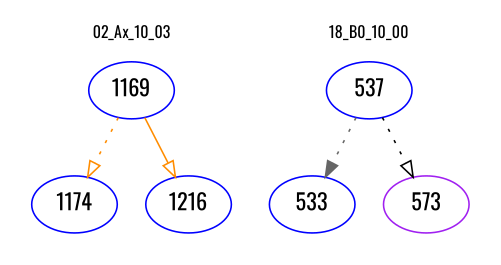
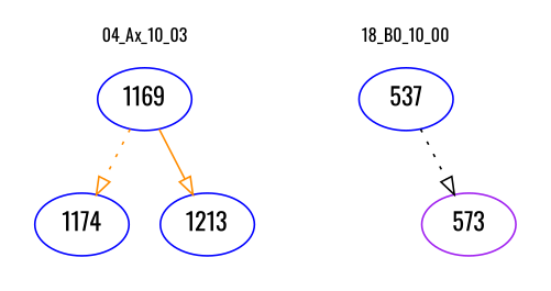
  digraph {
    fontname=Oswald
    node [color=blue fontname=Oswald]
    edge [arrowhead=onormal color=darkorange fontname=Oswald style=dotted]
    n1 [label=1169]
    n2 [label=1174]
-   n3 [label=1216]
+   n3 [label=1213]
    n4 [label=537]
-   n5 [label=533]
    n6 [color=purple label=573]
    subgraph cluster_1 {
      color=white
      fontsize=10
-     label="02_Ax_10_03"
+     label="04_Ax_10_03"
      n1
      n2
      n3
    }
    subgraph cluster_2 {
      color=white
      fontsize=10
      label="18_B0_10_00"
      n4
-     n5
      n6
    }
    n1 -> n2
    n1 -> n3 [style=solid]
-   n4 -> n5 [arrowhead=normal color=gray40]
    n4 -> n6 [color=black]
  }
